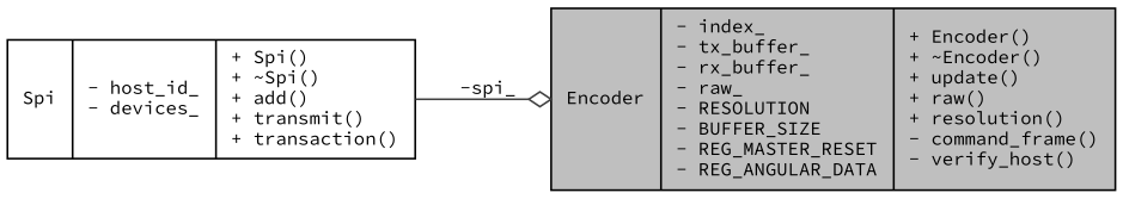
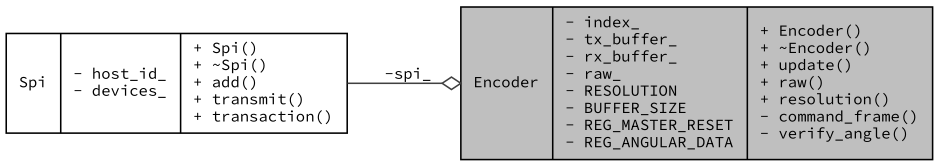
  digraph {
    rankdir=LR
    fontname="Source Code Pro"
    node [color=black fontname="Source Code Pro" fontsize=10 shape=record style=filled]
-   n1 [fillcolor=grey75 fontcolor=black height=0.2 label="{Encoder\n|- index_\l- tx_buffer_\l- rx_buffer_\l- raw_\l- RESOLUTION\l- BUFFER_SIZE\l- REG_MASTER_RESET\l- REG_ANGULAR_DATA\l|+ Encoder()\l+ ~Encoder()\l+ update()\l+ raw()\l+ resolution()\l- command_frame()\l- verify_host()\l}" width=0.4]
+   n1 [fillcolor=grey75 fontcolor=black height=0.2 label="{Encoder\n|- index_\l- tx_buffer_\l- rx_buffer_\l- raw_\l- RESOLUTION\l- BUFFER_SIZE\l- REG_MASTER_RESET\l- REG_ANGULAR_DATA\l|+ Encoder()\l+ ~Encoder()\l+ update()\l+ raw()\l+ resolution()\l- command_frame()\l- verify_angle()\l}" width=0.4]
    n2 [fillcolor=white height=0.2 label="{Spi\n|- host_id_\l- devices_\l|+ Spi()\l+ ~Spi()\l+ add()\l+ transmit()\l+ transaction()\l}" width=0.4]
    n2 -> n1 [arrowhead=odiamond color=grey25 fontname="Source Code Pro" fontsize=10 label=" -spi_" labelfontname=Helvetica labelfontsize=10 style=solid]
  }
